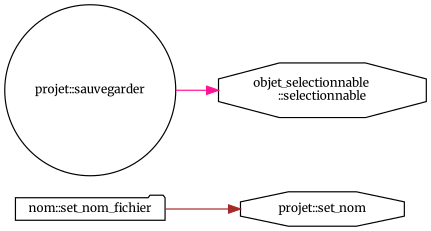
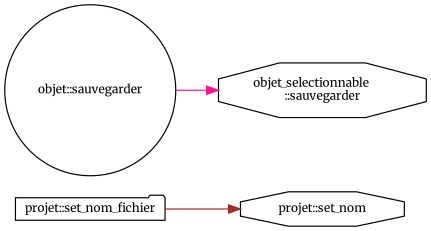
  digraph {
    fontname=Merriweather
    rankdir=LR
    node [color=black fillcolor=white fontname=Merriweather fontsize=10 shape=octagon style=filled]
    edge [fontname=Merriweather fontsize=10 labelfontname=Helvetica labelfontsize=10 style=solid]
-   n1 [height=0.2 label="nom::set_nom_fichier" shape=folder width=0.4]
+   n1 [height=0.2 label="projet::set_nom_fichier" shape=folder width=0.4]
    n2 [height=0.2 label="projet::set_nom" width=0.4]
-   n3 [height=0.2 label="projet::sauvegarder" shape=circle width=0.4]
-   n4 [height=0.2 label="objet_selectionnable\l::selectionnable" width=0.4]
+   n3 [height=0.2 label="objet::sauvegarder" shape=circle width=0.4]
+   n4 [height=0.2 label="objet_selectionnable\l::sauvegarder" width=0.4]
    n1 -> n2 [color=brown]
    n3 -> n4 [color=deeppink]
  }
